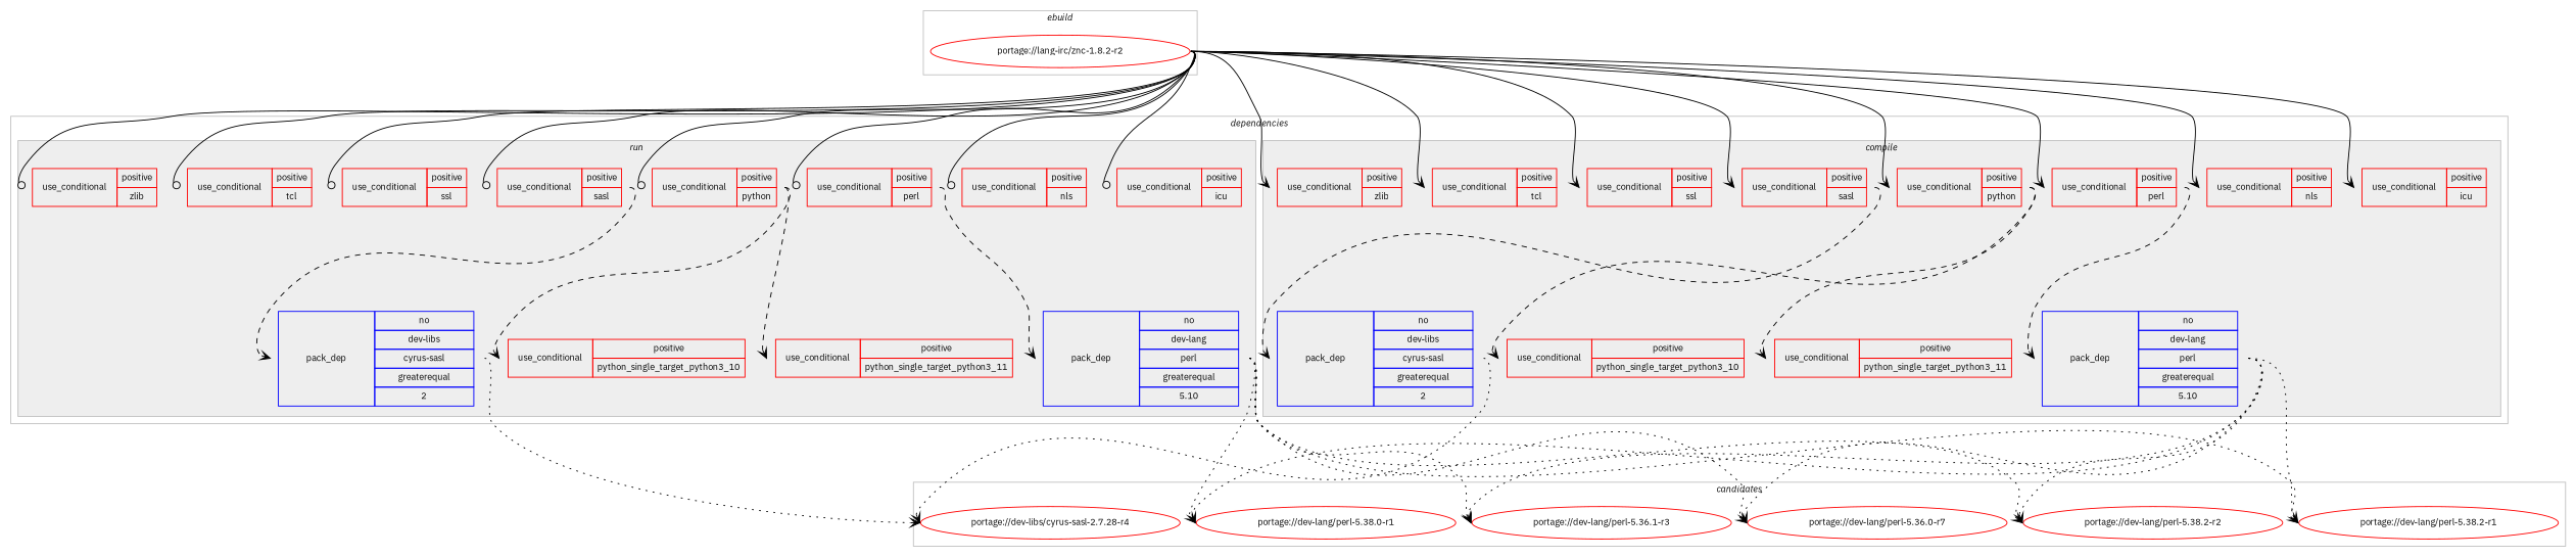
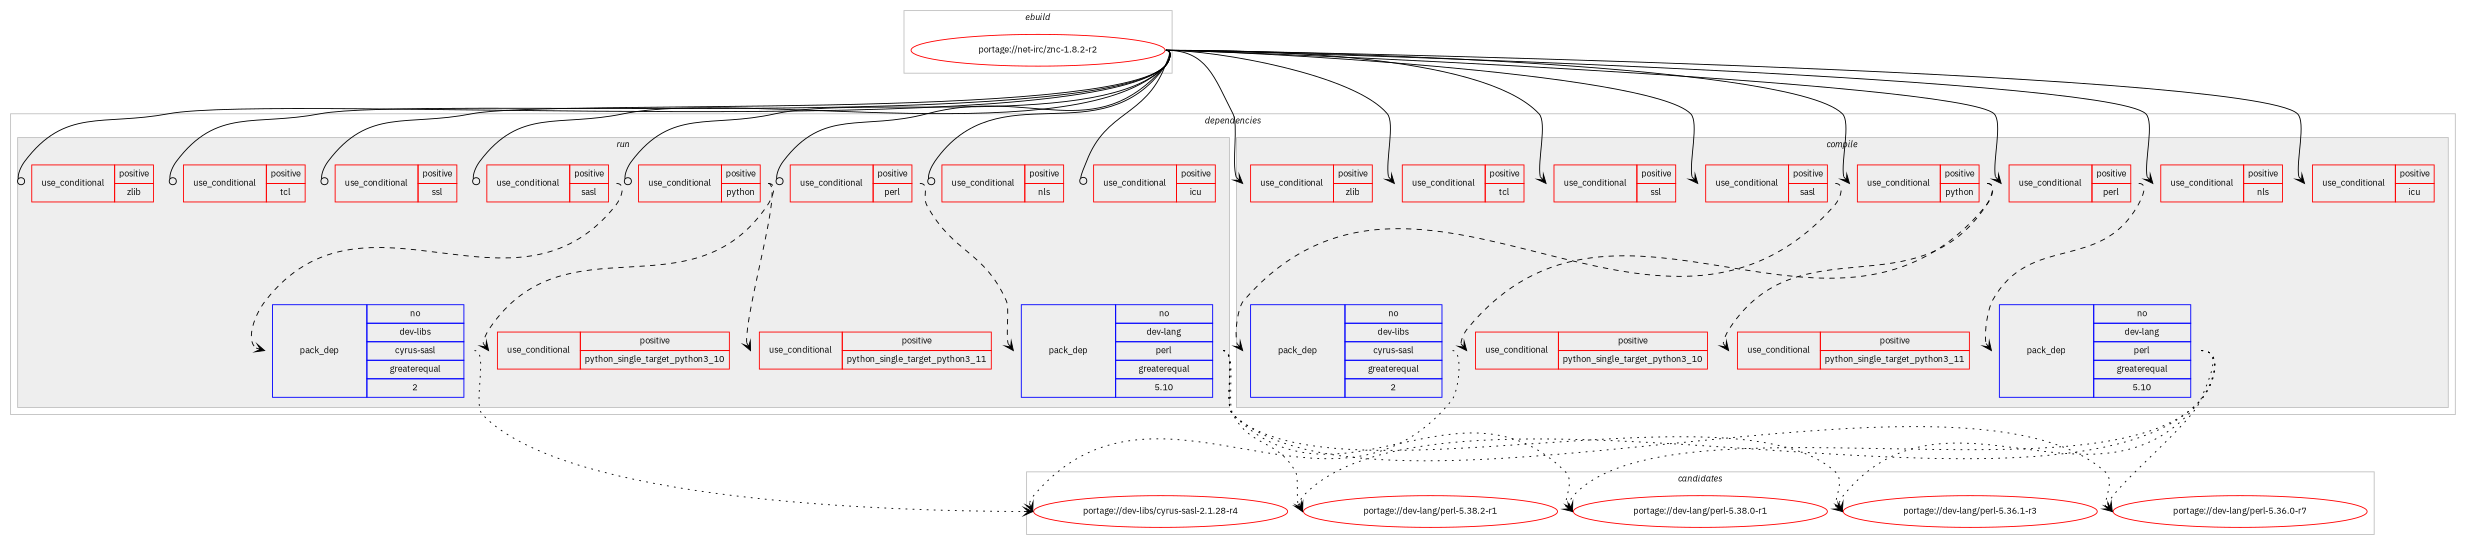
  digraph {
    compound=true
    concentrate=true
    fontname="IBM Plex Sans"
    fontsize=10
    newrank=true
    rankdir=TB
    ranksep=1.5
    node [color=red fontname="IBM Plex Sans" fontsize=10 shape=none]
    edge [arrowhead=vee fontname="IBM Plex Sans" headport=w style=solid tailport=e weight=20]
-   n1 [label="portage://lang-irc/znc-1.8.2-r2" width=4 shape=""]
+   n1 [label="portage://net-irc/znc-1.8.2-r2" width=4 shape=""]
    n2 [label=<<TABLE BORDER="0" CELLBORDER="1" CELLSPACING="0" CELLPADDING="4"><TR><TD ROWSPAN="3" CELLPADDING="10">use_conditional</TD></TR><TR><TD>positive</TD></TR><TR><TD>icu</TD></TR></TABLE>>]
    n3 [label=<<TABLE BORDER="0" CELLBORDER="1" CELLSPACING="0" CELLPADDING="4"><TR><TD ROWSPAN="3" CELLPADDING="10">use_conditional</TD></TR><TR><TD>positive</TD></TR><TR><TD>nls</TD></TR></TABLE>>]
    n4 [color=blue label=<<TABLE BORDER="0" CELLBORDER="1" CELLSPACING="0" CELLPADDING="4" WIDTH="220"><TR><TD ROWSPAN="6" CELLPADDING="30">pack_dep</TD></TR><TR><TD WIDTH="110">no</TD></TR><TR><TD>dev-lang</TD></TR><TR><TD>perl</TD></TR><TR><TD>greaterequal</TD></TR><TR><TD>5.10</TD></TR></TABLE>>]
    n5 [label=<<TABLE BORDER="0" CELLBORDER="1" CELLSPACING="0" CELLPADDING="4"><TR><TD ROWSPAN="3" CELLPADDING="10">use_conditional</TD></TR><TR><TD>positive</TD></TR><TR><TD>perl</TD></TR></TABLE>>]
    n6 [label=<<TABLE BORDER="0" CELLBORDER="1" CELLSPACING="0" CELLPADDING="4"><TR><TD ROWSPAN="3" CELLPADDING="10">use_conditional</TD></TR><TR><TD>positive</TD></TR><TR><TD>python_single_target_python3_10</TD></TR></TABLE>>]
    n7 [label=<<TABLE BORDER="0" CELLBORDER="1" CELLSPACING="0" CELLPADDING="4"><TR><TD ROWSPAN="3" CELLPADDING="10">use_conditional</TD></TR><TR><TD>positive</TD></TR><TR><TD>python_single_target_python3_11</TD></TR></TABLE>>]
    n8 [label=<<TABLE BORDER="0" CELLBORDER="1" CELLSPACING="0" CELLPADDING="4"><TR><TD ROWSPAN="3" CELLPADDING="10">use_conditional</TD></TR><TR><TD>positive</TD></TR><TR><TD>python</TD></TR></TABLE>>]
    n9 [color=blue label=<<TABLE BORDER="0" CELLBORDER="1" CELLSPACING="0" CELLPADDING="4" WIDTH="220"><TR><TD ROWSPAN="6" CELLPADDING="30">pack_dep</TD></TR><TR><TD WIDTH="110">no</TD></TR><TR><TD>dev-libs</TD></TR><TR><TD>cyrus-sasl</TD></TR><TR><TD>greaterequal</TD></TR><TR><TD>2</TD></TR></TABLE>>]
    n10 [label=<<TABLE BORDER="0" CELLBORDER="1" CELLSPACING="0" CELLPADDING="4"><TR><TD ROWSPAN="3" CELLPADDING="10">use_conditional</TD></TR><TR><TD>positive</TD></TR><TR><TD>sasl</TD></TR></TABLE>>]
    n11 [label=<<TABLE BORDER="0" CELLBORDER="1" CELLSPACING="0" CELLPADDING="4"><TR><TD ROWSPAN="3" CELLPADDING="10">use_conditional</TD></TR><TR><TD>positive</TD></TR><TR><TD>ssl</TD></TR></TABLE>>]
    n12 [label=<<TABLE BORDER="0" CELLBORDER="1" CELLSPACING="0" CELLPADDING="4"><TR><TD ROWSPAN="3" CELLPADDING="10">use_conditional</TD></TR><TR><TD>positive</TD></TR><TR><TD>tcl</TD></TR></TABLE>>]
    n13 [label=<<TABLE BORDER="0" CELLBORDER="1" CELLSPACING="0" CELLPADDING="4"><TR><TD ROWSPAN="3" CELLPADDING="10">use_conditional</TD></TR><TR><TD>positive</TD></TR><TR><TD>zlib</TD></TR></TABLE>>]
    n14 [label=<<TABLE BORDER="0" CELLBORDER="1" CELLSPACING="0" CELLPADDING="4"><TR><TD ROWSPAN="3" CELLPADDING="10">use_conditional</TD></TR><TR><TD>positive</TD></TR><TR><TD>icu</TD></TR></TABLE>>]
    n15 [label=<<TABLE BORDER="0" CELLBORDER="1" CELLSPACING="0" CELLPADDING="4"><TR><TD ROWSPAN="3" CELLPADDING="10">use_conditional</TD></TR><TR><TD>positive</TD></TR><TR><TD>nls</TD></TR></TABLE>>]
    n16 [color=blue label=<<TABLE BORDER="0" CELLBORDER="1" CELLSPACING="0" CELLPADDING="4" WIDTH="220"><TR><TD ROWSPAN="6" CELLPADDING="30">pack_dep</TD></TR><TR><TD WIDTH="110">no</TD></TR><TR><TD>dev-lang</TD></TR><TR><TD>perl</TD></TR><TR><TD>greaterequal</TD></TR><TR><TD>5.10</TD></TR></TABLE>>]
    n17 [label=<<TABLE BORDER="0" CELLBORDER="1" CELLSPACING="0" CELLPADDING="4"><TR><TD ROWSPAN="3" CELLPADDING="10">use_conditional</TD></TR><TR><TD>positive</TD></TR><TR><TD>perl</TD></TR></TABLE>>]
    n18 [label=<<TABLE BORDER="0" CELLBORDER="1" CELLSPACING="0" CELLPADDING="4"><TR><TD ROWSPAN="3" CELLPADDING="10">use_conditional</TD></TR><TR><TD>positive</TD></TR><TR><TD>python_single_target_python3_10</TD></TR></TABLE>>]
    n19 [label=<<TABLE BORDER="0" CELLBORDER="1" CELLSPACING="0" CELLPADDING="4"><TR><TD ROWSPAN="3" CELLPADDING="10">use_conditional</TD></TR><TR><TD>positive</TD></TR><TR><TD>python_single_target_python3_11</TD></TR></TABLE>>]
    n20 [label=<<TABLE BORDER="0" CELLBORDER="1" CELLSPACING="0" CELLPADDING="4"><TR><TD ROWSPAN="3" CELLPADDING="10">use_conditional</TD></TR><TR><TD>positive</TD></TR><TR><TD>python</TD></TR></TABLE>>]
    n21 [color=blue label=<<TABLE BORDER="0" CELLBORDER="1" CELLSPACING="0" CELLPADDING="4" WIDTH="220"><TR><TD ROWSPAN="6" CELLPADDING="30">pack_dep</TD></TR><TR><TD WIDTH="110">no</TD></TR><TR><TD>dev-libs</TD></TR><TR><TD>cyrus-sasl</TD></TR><TR><TD>greaterequal</TD></TR><TR><TD>2</TD></TR></TABLE>>]
    n22 [label=<<TABLE BORDER="0" CELLBORDER="1" CELLSPACING="0" CELLPADDING="4"><TR><TD ROWSPAN="3" CELLPADDING="10">use_conditional</TD></TR><TR><TD>positive</TD></TR><TR><TD>sasl</TD></TR></TABLE>>]
    n23 [label=<<TABLE BORDER="0" CELLBORDER="1" CELLSPACING="0" CELLPADDING="4"><TR><TD ROWSPAN="3" CELLPADDING="10">use_conditional</TD></TR><TR><TD>positive</TD></TR><TR><TD>ssl</TD></TR></TABLE>>]
    n24 [label=<<TABLE BORDER="0" CELLBORDER="1" CELLSPACING="0" CELLPADDING="4"><TR><TD ROWSPAN="3" CELLPADDING="10">use_conditional</TD></TR><TR><TD>positive</TD></TR><TR><TD>tcl</TD></TR></TABLE>>]
    n25 [label=<<TABLE BORDER="0" CELLBORDER="1" CELLSPACING="0" CELLPADDING="4"><TR><TD ROWSPAN="3" CELLPADDING="10">use_conditional</TD></TR><TR><TD>positive</TD></TR><TR><TD>zlib</TD></TR></TABLE>>]
    n26 [label="portage://dev-lang/perl-5.36.0-r7" width=4 shape=""]
    n27 [label="portage://dev-lang/perl-5.36.1-r3" width=4 shape=""]
    n28 [label="portage://dev-lang/perl-5.38.0-r1" width=4 shape=""]
    n29 [label="portage://dev-lang/perl-5.38.2-r1" width=4 shape=""]
-   n30 [label="portage://dev-lang/perl-5.38.2-r2" width=4 shape=""]
-   n31 [label="portage://dev-libs/cyrus-sasl-2.7.28-r4" width=4 shape=""]
+   n31 [label="portage://dev-libs/cyrus-sasl-2.1.28-r4" width=4 shape=""]
    subgraph cluster_1 {
      color=gray
      label=<<i>ebuild</i>>
      rank=same
      n1
    }
    subgraph cluster_2 {
      color=gray
      label=<<i>dependencies</i>>
      subgraph cluster_3 {
        color=gray
        fillcolor="#eeeeee"
        label=<<i>compile</i>>
        style=filled
        subgraph sub_4 {
          color=gray
          fillcolor="#eeeeee"
          label=<<i>compile</i>>
          style=filled
          n2
        }
        subgraph sub_5 {
          color=gray
          fillcolor="#eeeeee"
          label=<<i>compile</i>>
          style=filled
          n3
        }
        subgraph sub_6 {
          color=gray
          fillcolor="#eeeeee"
          label=<<i>compile</i>>
          style=filled
          n5
          subgraph sub_7 {
            color=gray
            fillcolor="#eeeeee"
            label=<<i>compile</i>>
            style=filled
            n4
          }
        }
        subgraph sub_8 {
          color=gray
          fillcolor="#eeeeee"
          label=<<i>compile</i>>
          style=filled
          n8
          subgraph sub_9 {
            color=gray
            fillcolor="#eeeeee"
            label=<<i>compile</i>>
            style=filled
            n6
          }
          subgraph sub_10 {
            color=gray
            fillcolor="#eeeeee"
            label=<<i>compile</i>>
            style=filled
            n7
          }
        }
        subgraph sub_11 {
          color=gray
          fillcolor="#eeeeee"
          label=<<i>compile</i>>
          style=filled
          n10
          subgraph sub_12 {
            color=gray
            fillcolor="#eeeeee"
            label=<<i>compile</i>>
            style=filled
            n9
          }
        }
        subgraph sub_13 {
          color=gray
          fillcolor="#eeeeee"
          label=<<i>compile</i>>
          style=filled
          n11
        }
        subgraph sub_14 {
          color=gray
          fillcolor="#eeeeee"
          label=<<i>compile</i>>
          style=filled
          n12
        }
        subgraph sub_15 {
          color=gray
          fillcolor="#eeeeee"
          label=<<i>compile</i>>
          style=filled
          n13
        }
      }
      subgraph cluster_16 {
        color=gray
        fillcolor="#eeeeee"
        label=<<i>compile and run</i>>
        style=filled
      }
      subgraph cluster_17 {
        color=gray
        fillcolor="#eeeeee"
        label=<<i>run</i>>
        style=filled
        subgraph sub_18 {
          color=gray
          fillcolor="#eeeeee"
          label=<<i>run</i>>
          style=filled
          n14
        }
        subgraph sub_19 {
          color=gray
          fillcolor="#eeeeee"
          label=<<i>run</i>>
          style=filled
          n15
        }
        subgraph sub_20 {
          color=gray
          fillcolor="#eeeeee"
          label=<<i>run</i>>
          style=filled
          n17
          subgraph sub_21 {
            color=gray
            fillcolor="#eeeeee"
            label=<<i>run</i>>
            style=filled
            n16
          }
        }
        subgraph sub_22 {
          color=gray
          fillcolor="#eeeeee"
          label=<<i>run</i>>
          style=filled
          n20
          subgraph sub_23 {
            color=gray
            fillcolor="#eeeeee"
            label=<<i>run</i>>
            style=filled
            n18
          }
          subgraph sub_24 {
            color=gray
            fillcolor="#eeeeee"
            label=<<i>run</i>>
            style=filled
            n19
          }
        }
        subgraph sub_25 {
          color=gray
          fillcolor="#eeeeee"
          label=<<i>run</i>>
          style=filled
          n22
          subgraph sub_26 {
            color=gray
            fillcolor="#eeeeee"
            label=<<i>run</i>>
            style=filled
            n21
          }
        }
        subgraph sub_27 {
          color=gray
          fillcolor="#eeeeee"
          label=<<i>run</i>>
          style=filled
          n23
        }
        subgraph sub_28 {
          color=gray
          fillcolor="#eeeeee"
          label=<<i>run</i>>
          style=filled
          n24
        }
        subgraph sub_29 {
          color=gray
          fillcolor="#eeeeee"
          label=<<i>run</i>>
          style=filled
          n25
        }
      }
    }
    subgraph cluster_30 {
      color=gray
      label=<<i>candidates</i>>
      rank=same
      subgraph sub_31 {
        color=black
        label=<<i>candidates</i>>
        nodesep=1
        rank=same
        n26
        n27
        n28
        n29
-       n30
      }
      subgraph sub_32 {
        color=black
        label=<<i>candidates</i>>
        nodesep=1
        rank=same
        n31
      }
      subgraph sub_33 {
        color=black
        label=<<i>candidates</i>>
        nodesep=1
        rank=same
        n26
        n27
        n28
        n29
-       n30
      }
      subgraph sub_34 {
        color=black
        label=<<i>candidates</i>>
        nodesep=1
        rank=same
        n31
      }
    }
    n1 -> n2
    n1 -> n3
    n1 -> n5
    n1 -> n8
    n1 -> n10
    n1 -> n11
    n1 -> n12
    n1 -> n13
    n1 -> n14 [arrowhead=odot]
    n1 -> n15 [arrowhead=odot]
    n1 -> n17 [arrowhead=odot]
    n1 -> n20 [arrowhead=odot]
    n1 -> n22 [arrowhead=odot]
    n1 -> n23 [arrowhead=odot]
    n1 -> n24 [arrowhead=odot]
    n1 -> n25 [arrowhead=odot]
    n4 -> n26 [style=dotted weight=100]
    n4 -> n27 [style=dotted weight=100]
    n4 -> n28 [style=dotted weight=100]
    n4 -> n29 [style=dotted weight=100]
-   n4 -> n30 [style=dotted weight=100]
    n5 -> n4 [style=dashed]
    n8 -> n6 [style=dashed]
    n8 -> n7 [style=dashed]
    n9 -> n31 [style=dotted weight=100]
    n10 -> n9 [style=dashed]
    n16 -> n26 [style=dotted weight=100]
    n16 -> n27 [style=dotted weight=100]
    n16 -> n28 [style=dotted weight=100]
    n16 -> n29 [style=dotted weight=100]
-   n16 -> n30 [style=dotted weight=100]
    n17 -> n16 [style=dashed]
    n20 -> n18 [style=dashed]
    n20 -> n19 [style=dashed]
    n21 -> n31 [style=dotted weight=100]
    n22 -> n21 [style=dashed]
  }
